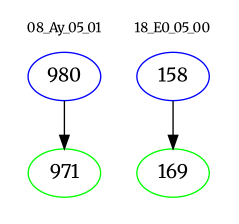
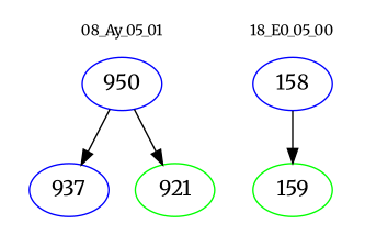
  digraph {
    fontname=Merriweather
    node [color=blue fontname=Merriweather]
    edge [color=black fontname=Merriweather]
-   n1 [label=980]
-   n3 [color=green label=971]
+   n1 [label=950]
+   n2 [label=937]
+   n3 [color=green label=921]
    n4 [label=158]
-   n5 [color=green label=169]
+   n5 [color=green label=159]
    subgraph cluster_1 {
      color=white
      fontsize=10
      label="08_Ay_05_01"
      n1
+     n2
      n3
    }
    subgraph cluster_2 {
      color=white
      fontsize=10
      label="18_E0_05_00"
      n4
      n5
    }
+   n1 -> n2
    n1 -> n3
    n4 -> n5
  }
